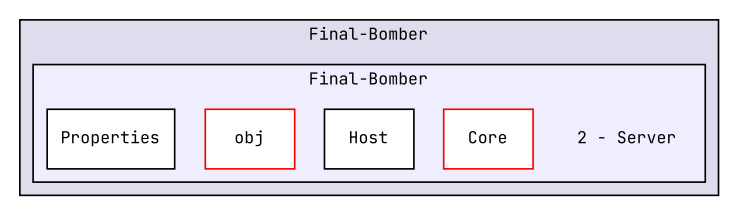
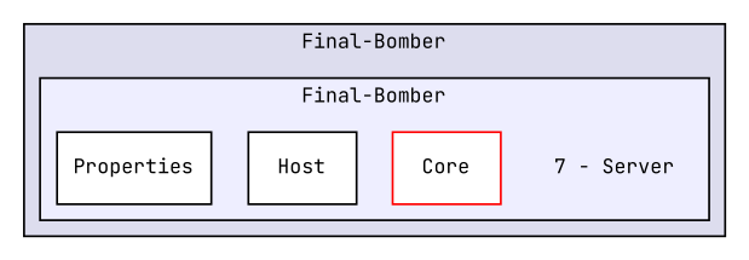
  digraph {
    compound=true
    fontname="JetBrains Mono"
    node [fontname="JetBrains Mono" fontsize=10 shape=box color=red fillcolor=white style=filled]
-   n1 [label="2 - Server" shape=plaintext color="" fillcolor="" style=""]
+   n1 [label="7 - Server" shape=plaintext color="" fillcolor="" style=""]
    n2 [label=Core]
    n3 [color=black label=Host]
-   n4 [label=obj]
    n5 [color=black label=Properties]
    subgraph cluster_1 {
      bgcolor="#ddddee"
      fontsize=10
      label="Final-Bomber"
      pencolor=black
      subgraph cluster_2 {
        bgcolor="#eeeeff"
        fontsize=10
        pencolor=black
        n1
        n2
        n3
-       n4
        n5
      }
    }
  }
